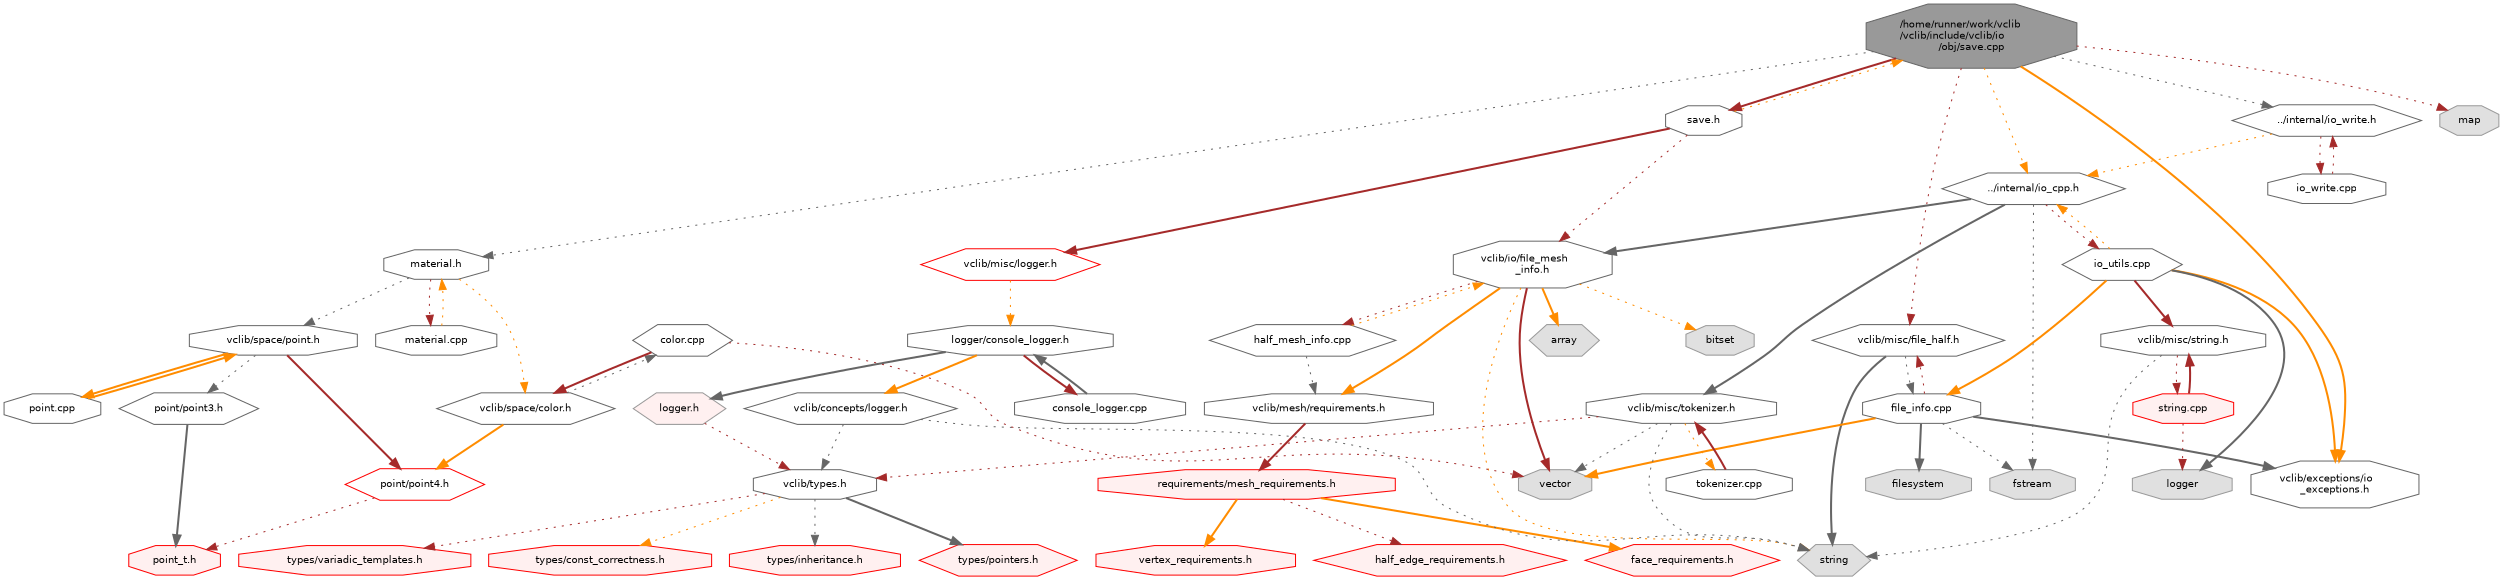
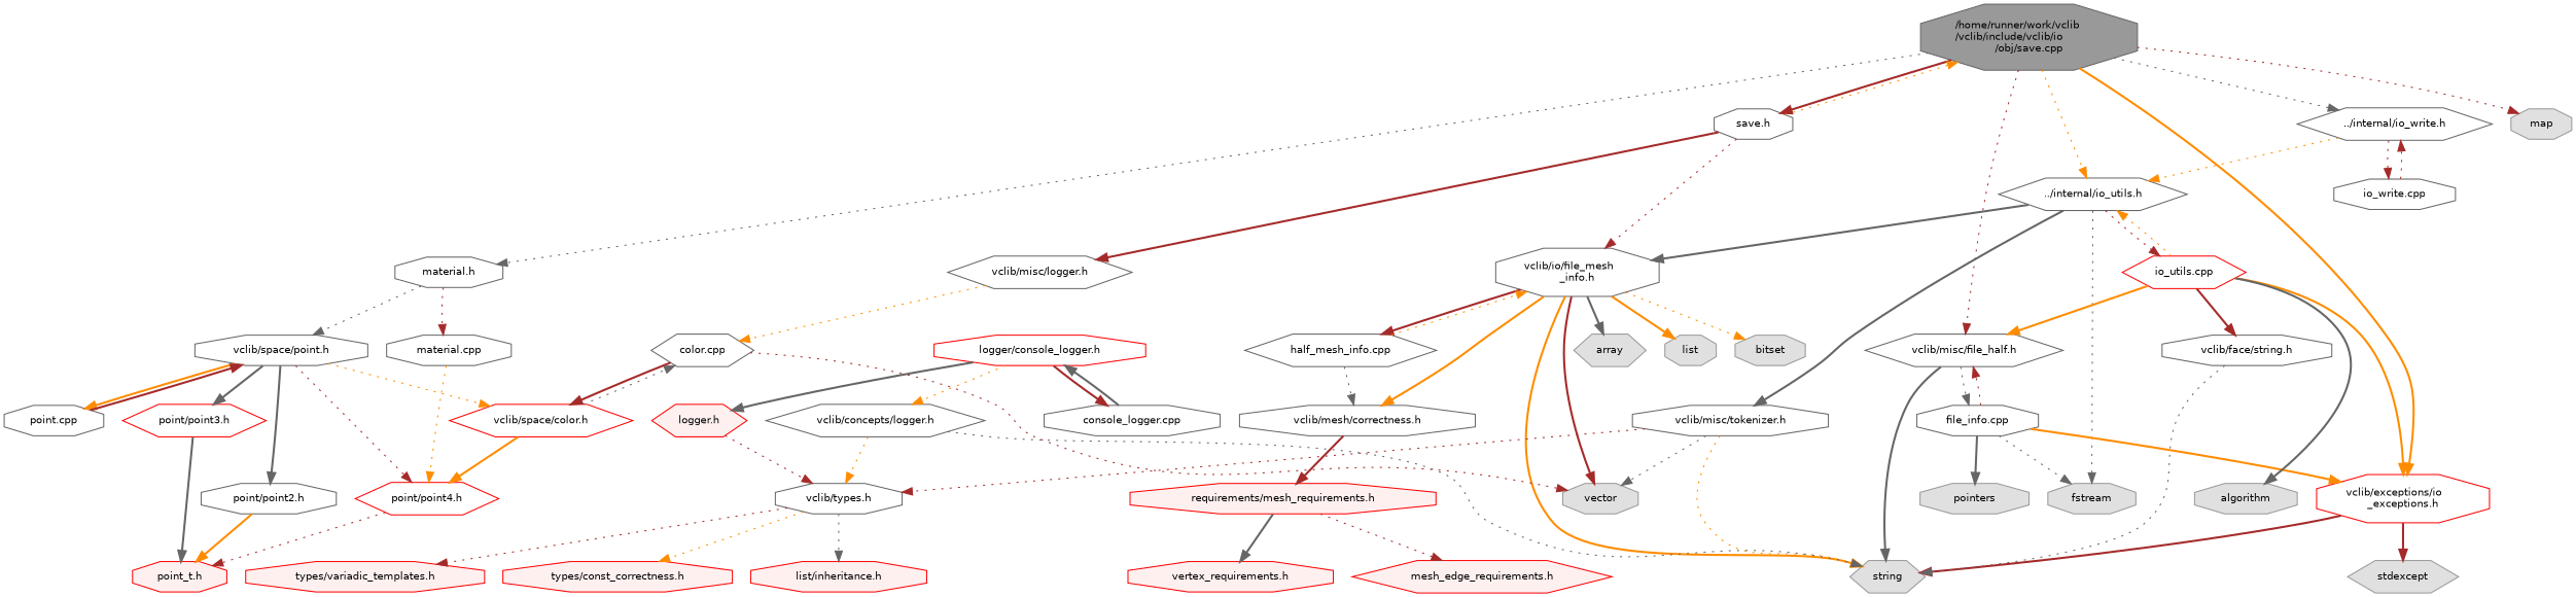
  digraph {
    node [color=grey40 fillcolor=white fontname=Helvetica fontsize=10 shape=octagon style=filled]
    edge [color=brown fontname=Helvetica fontsize=10 labelfontname=Helvetica labelfontsize=10 style=dotted]
    n1 [color=gray40 fillcolor=grey60 fontcolor=black height=0.2 label="/home/runner/work/vclib\l/vclib/include/vclib/io\l/obj/save.cpp" width=0.4]
    n2 [height=0.2 label="save.h" width=0.4]
    n3 [color=grey60 fillcolor="#E0E0E0" height=0.2 label=map width=0.4]
-   n4 [height=0.2 label="vclib/exceptions/io\l_exceptions.h" width=0.4]
+   n4 [color=red height=0.2 label="vclib/exceptions/io\l_exceptions.h" width=0.4]
    n5 [height=0.2 label="vclib/misc/file_half.h" shape=hexagon width=0.4]
-   n6 [height=0.2 label="../internal/io_cpp.h" shape=hexagon width=0.4]
+   n6 [height=0.2 label="../internal/io_utils.h" shape=hexagon width=0.4]
    n7 [height=0.2 label="../internal/io_write.h" shape=hexagon width=0.4]
    n8 [height=0.2 label="material.h" width=0.4]
    n9 [height=0.2 label="vclib/io/file_mesh\l_info.h" width=0.4]
-   n10 [color=red height=0.2 label="vclib/misc/logger.h" shape=hexagon width=0.4]
+   n10 [height=0.2 label="vclib/misc/logger.h" shape=hexagon width=0.4]
    n11 [color=grey60 fillcolor="#E0E0E0" height=0.2 label=string shape=hexagon width=0.4]
+   n12 [color=grey60 fillcolor="#E0E0E0" height=0.2 label=stdexcept shape=hexagon width=0.4]
    n13 [height=0.2 label="file_info.cpp" width=0.4]
    n14 [color=grey60 fillcolor="#E0E0E0" height=0.2 label=fstream width=0.4]
    n15 [height=0.2 label="vclib/misc/tokenizer.h" width=0.4]
-   n16 [height=0.2 label="io_utils.cpp" shape=hexagon width=0.4]
+   n16 [color=red height=0.2 label="io_utils.cpp" shape=hexagon width=0.4]
    n17 [height=0.2 label="io_write.cpp" width=0.4]
-   n18 [height=0.2 label="vclib/space/color.h" shape=hexagon width=0.4]
+   n18 [color=red height=0.2 label="vclib/space/color.h" shape=hexagon width=0.4]
    n19 [height=0.2 label="vclib/space/point.h" width=0.4]
    n20 [height=0.2 label="material.cpp" width=0.4]
    n21 [color=grey60 fillcolor="#E0E0E0" height=0.2 label=array shape=hexagon width=0.4]
+   n22 [color=grey60 fillcolor="#E0E0E0" height=0.2 label=list width=0.4]
    n23 [color=grey60 fillcolor="#E0E0E0" height=0.2 label=vector width=0.4]
    n24 [color=grey60 fillcolor="#E0E0E0" height=0.2 label=bitset width=0.4]
-   n25 [height=0.2 label="vclib/mesh/requirements.h" width=0.4]
+   n25 [height=0.2 label="vclib/mesh/correctness.h" width=0.4]
    n26 [height=0.2 label="half_mesh_info.cpp" shape=hexagon width=0.4]
-   n27 [height=0.2 label="logger/console_logger.h" width=0.4]
+   n27 [color=red height=0.2 label="logger/console_logger.h" width=0.4]
    n28 [color=red fillcolor="#FFF0F0" height=0.2 label="requirements/mesh_requirements.h" width=0.4]
-   n29 [color=red fillcolor="#FFF0F0" height=0.2 label="half_edge_requirements.h" shape=hexagon width=0.4]
-   n30 [color=red fillcolor="#FFF0F0" height=0.2 label="face_requirements.h" shape=hexagon width=0.4]
+   n29 [color=red fillcolor="#FFF0F0" height=0.2 label="mesh_edge_requirements.h" shape=hexagon width=0.4]
    n31 [color=red fillcolor="#FFF0F0" height=0.2 label="vertex_requirements.h" width=0.4]
-   n32 [color=grey60 fillcolor="#FFF0F0" height=0.2 label="logger.h" shape=hexagon width=0.4]
+   n32 [color=red fillcolor="#FFF0F0" height=0.2 label="logger.h" shape=hexagon width=0.4]
    n33 [height=0.2 label="vclib/concepts/logger.h" shape=hexagon width=0.4]
    n34 [height=0.2 label="console_logger.cpp" width=0.4]
    n35 [height=0.2 label="vclib/types.h" width=0.4]
    n36 [color=red fillcolor="#FFF0F0" height=0.2 label="types/const_correctness.h" width=0.4]
-   n37 [color=red fillcolor="#FFF0F0" height=0.2 label="types/inheritance.h" width=0.4]
-   n38 [color=red fillcolor="#FFF0F0" height=0.2 label="types/pointers.h" shape=hexagon width=0.4]
+   n37 [color=red fillcolor="#FFF0F0" height=0.2 label="list/inheritance.h" width=0.4]
    n39 [color=red fillcolor="#FFF0F0" height=0.2 label="types/variadic_templates.h" width=0.4]
-   n40 [color=grey60 fillcolor="#E0E0E0" height=0.2 label=filesystem width=0.4]
-   n41 [height=0.2 label="tokenizer.cpp" width=0.4]
-   n42 [color=grey60 fillcolor="#E0E0E0" height=0.2 label=logger width=0.4]
-   n43 [height=0.2 label="vclib/misc/string.h" width=0.4]
-   n44 [color=red fillcolor="#FFF0F0" height=0.2 label="string.cpp" width=0.4]
+   n40 [color=grey60 fillcolor="#E0E0E0" height=0.2 label=pointers width=0.4]
+   n42 [color=grey60 fillcolor="#E0E0E0" height=0.2 label=algorithm width=0.4]
+   n43 [height=0.2 label="vclib/face/string.h" width=0.4]
    n45 [color=red height=0.2 label="point/point4.h" shape=hexagon width=0.4]
    n46 [height=0.2 label="color.cpp" shape=hexagon width=0.4]
-   n48 [height=0.2 label="point/point3.h" shape=hexagon width=0.4]
+   n47 [height=0.2 label="point/point2.h" width=0.4]
+   n48 [color=red height=0.2 label="point/point3.h" shape=hexagon width=0.4]
    n49 [height=0.2 label="point.cpp" width=0.4]
    n50 [color=red fillcolor="#FFF0F0" height=0.2 label="point_t.h" width=0.4]
    n1 -> n2 [style=bold]
    n1 -> n3
    n1 -> n4 [color=darkorange style=bold]
    n1 -> n5
    n1 -> n6 [color=darkorange]
    n1 -> n7 [color=gray40]
    n1 -> n8 [color=gray40]
    n2 -> n1 [color=darkorange]
    n2 -> n9
    n2 -> n10 [style=bold]
+   n4 -> n11 [style=bold]
+   n4 -> n12 [style=bold]
    n5 -> n11 [color=gray40 style=bold]
    n5 -> n13 [color=gray40]
    n6 -> n9 [color=gray40 style=bold]
    n6 -> n14 [color=gray40]
    n6 -> n15 [color=gray40 style=bold]
    n6 -> n16
    n7 -> n6 [color=darkorange]
    n7 -> n17
-   n8 -> n18 [color=darkorange]
+   n19 -> n18 [color=darkorange]
    n8 -> n19 [color=gray40]
    n8 -> n20
-   n9 -> n11 [color=darkorange]
-   n9 -> n21 [color=darkorange style=bold]
+   n9 -> n11 [color=darkorange style=bold]
+   n9 -> n21 [color=gray40 style=bold]
+   n9 -> n22 [color=darkorange style=bold]
    n9 -> n23 [style=bold]
    n9 -> n24 [color=darkorange]
    n9 -> n25 [color=darkorange style=bold]
-   n9 -> n26
-   n10 -> n27 [color=darkorange]
-   n13 -> n4 [color=gray40 style=bold]
+   n9 -> n26 [style=bold]
+   n10 -> n46 [color=darkorange]
+   n13 -> n4 [color=darkorange style=bold]
    n13 -> n5
    n13 -> n14 [color=gray40]
-   n13 -> n23 [color=darkorange style=bold]
    n13 -> n40 [color=gray40 style=bold]
-   n15 -> n11 [color=gray40]
+   n15 -> n11 [color=darkorange]
    n15 -> n23 [color=gray40]
    n15 -> n35
-   n15 -> n41 [color=darkorange]
    n16 -> n4 [color=darkorange style=bold]
-   n16 -> n13 [color=darkorange style=bold]
+   n16 -> n5 [color=darkorange style=bold]
    n16 -> n6 [color=darkorange]
    n16 -> n42 [color=gray40 style=bold]
    n16 -> n43 [style=bold]
    n17 -> n7
    n18 -> n45 [color=darkorange style=bold]
    n18 -> n46 [color=gray40]
-   n19 -> n45 [style=bold]
-   n19 -> n48 [color=gray40]
+   n19 -> n45
+   n19 -> n47 [color=gray40 style=bold]
+   n19 -> n48 [color=gray40 style=bold]
    n19 -> n49 [color=darkorange style=bold]
-   n20 -> n8 [color=darkorange]
+   n20 -> n45 [color=darkorange]
    n25 -> n28 [style=bold]
    n26 -> n9 [color=darkorange]
    n26 -> n25 [color=gray40]
    n27 -> n32 [color=gray40 style=bold]
-   n27 -> n33 [color=darkorange style=bold]
+   n27 -> n33 [color=darkorange]
    n27 -> n34 [style=bold]
    n28 -> n29
-   n28 -> n30 [color=darkorange style=bold]
-   n28 -> n31 [color=darkorange style=bold]
+   n28 -> n31 [color=gray40 style=bold]
    n32 -> n35
    n33 -> n11 [color=gray40]
-   n33 -> n35 [color=gray40]
+   n33 -> n35 [color=darkorange]
    n34 -> n27 [color=gray40 style=bold]
    n35 -> n36 [color=darkorange]
    n35 -> n37 [color=gray40]
-   n35 -> n38 [color=gray40 style=bold]
    n35 -> n39
-   n41 -> n15 [style=bold]
    n43 -> n11 [color=gray40]
-   n43 -> n44
-   n44 -> n42
-   n44 -> n43 [style=bold]
    n45 -> n50
    n46 -> n18 [style=bold]
    n46 -> n23
+   n47 -> n50 [color=darkorange style=bold]
    n48 -> n50 [color=gray40 style=bold]
-   n49 -> n19 [color=darkorange style=bold]
+   n49 -> n19 [style=bold]
  }
